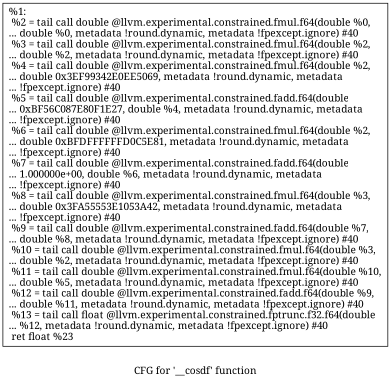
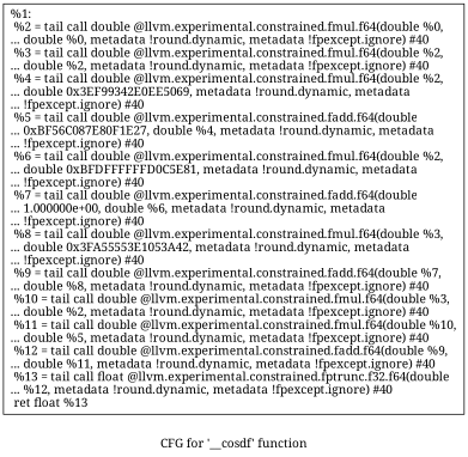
  digraph {
    label="CFG for '__cosdf' function"
    rankdir=LR
    fontname="Noto Serif"
-   n1 [label="{%1:\l  %2 = tail call double @llvm.experimental.constrained.fmul.f64(double %0,\l... double %0, metadata !round.dynamic, metadata !fpexcept.ignore) #40\l  %3 = tail call double @llvm.experimental.constrained.fmul.f64(double %2,\l... double %2, metadata !round.dynamic, metadata !fpexcept.ignore) #40\l  %4 = tail call double @llvm.experimental.constrained.fmul.f64(double %2,\l... double 0x3EF99342E0EE5069, metadata !round.dynamic, metadata\l... !fpexcept.ignore) #40\l  %5 = tail call double @llvm.experimental.constrained.fadd.f64(double\l... 0xBF56C087E80F1E27, double %4, metadata !round.dynamic, metadata\l... !fpexcept.ignore) #40\l  %6 = tail call double @llvm.experimental.constrained.fmul.f64(double %2,\l... double 0xBFDFFFFFFD0C5E81, metadata !round.dynamic, metadata\l... !fpexcept.ignore) #40\l  %7 = tail call double @llvm.experimental.constrained.fadd.f64(double\l... 1.000000e+00, double %6, metadata !round.dynamic, metadata\l... !fpexcept.ignore) #40\l  %8 = tail call double @llvm.experimental.constrained.fmul.f64(double %3,\l... double 0x3FA55553E1053A42, metadata !round.dynamic, metadata\l... !fpexcept.ignore) #40\l  %9 = tail call double @llvm.experimental.constrained.fadd.f64(double %7,\l... double %8, metadata !round.dynamic, metadata !fpexcept.ignore) #40\l  %10 = tail call double @llvm.experimental.constrained.fmul.f64(double %3,\l... double %2, metadata !round.dynamic, metadata !fpexcept.ignore) #40\l  %11 = tail call double @llvm.experimental.constrained.fmul.f64(double %10,\l... double %5, metadata !round.dynamic, metadata !fpexcept.ignore) #40\l  %12 = tail call double @llvm.experimental.constrained.fadd.f64(double %9,\l... double %11, metadata !round.dynamic, metadata !fpexcept.ignore) #40\l  %13 = tail call float @llvm.experimental.constrained.fptrunc.f32.f64(double\l... %12, metadata !round.dynamic, metadata !fpexcept.ignore) #40\l  ret float %23\l}" shape=record fontname="Noto Serif"]
+   n1 [label="{%1:\l  %2 = tail call double @llvm.experimental.constrained.fmul.f64(double %0,\l... double %0, metadata !round.dynamic, metadata !fpexcept.ignore) #40\l  %3 = tail call double @llvm.experimental.constrained.fmul.f64(double %2,\l... double %2, metadata !round.dynamic, metadata !fpexcept.ignore) #40\l  %4 = tail call double @llvm.experimental.constrained.fmul.f64(double %2,\l... double 0x3EF99342E0EE5069, metadata !round.dynamic, metadata\l... !fpexcept.ignore) #40\l  %5 = tail call double @llvm.experimental.constrained.fadd.f64(double\l... 0xBF56C087E80F1E27, double %4, metadata !round.dynamic, metadata\l... !fpexcept.ignore) #40\l  %6 = tail call double @llvm.experimental.constrained.fmul.f64(double %2,\l... double 0xBFDFFFFFFD0C5E81, metadata !round.dynamic, metadata\l... !fpexcept.ignore) #40\l  %7 = tail call double @llvm.experimental.constrained.fadd.f64(double\l... 1.000000e+00, double %6, metadata !round.dynamic, metadata\l... !fpexcept.ignore) #40\l  %8 = tail call double @llvm.experimental.constrained.fmul.f64(double %3,\l... double 0x3FA55553E1053A42, metadata !round.dynamic, metadata\l... !fpexcept.ignore) #40\l  %9 = tail call double @llvm.experimental.constrained.fadd.f64(double %7,\l... double %8, metadata !round.dynamic, metadata !fpexcept.ignore) #40\l  %10 = tail call double @llvm.experimental.constrained.fmul.f64(double %3,\l... double %2, metadata !round.dynamic, metadata !fpexcept.ignore) #40\l  %11 = tail call double @llvm.experimental.constrained.fmul.f64(double %10,\l... double %5, metadata !round.dynamic, metadata !fpexcept.ignore) #40\l  %12 = tail call double @llvm.experimental.constrained.fadd.f64(double %9,\l... double %11, metadata !round.dynamic, metadata !fpexcept.ignore) #40\l  %13 = tail call float @llvm.experimental.constrained.fptrunc.f32.f64(double\l... %12, metadata !round.dynamic, metadata !fpexcept.ignore) #40\l  ret float %13\l}" shape=record fontname="Noto Serif"]
  }
